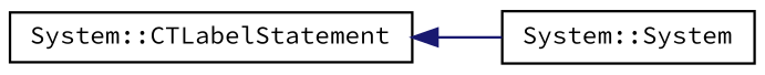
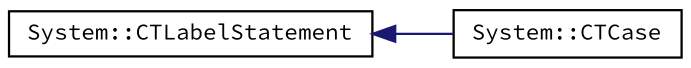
  digraph {
    rankdir=LR
    fontname="Source Code Pro"
    node [color=black fillcolor=white fontname="Source Code Pro" fontsize=10 shape=record style=filled]
    n1 [height=0.2 label="System::CTLabelStatement" width=0.4]
-   n2 [height=0.2 label="System::System" width=0.4]
+   n2 [height=0.2 label="System::CTCase" width=0.4]
    n1 -> n2 [color=midnightblue dir=back fontname="Source Code Pro" fontsize=10 labelfontname=Helvetica labelfontsize=10 style=solid]
  }
